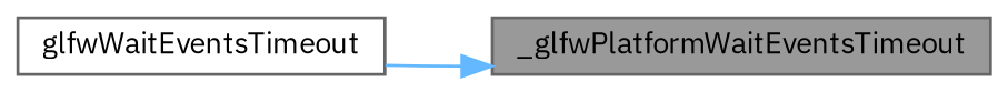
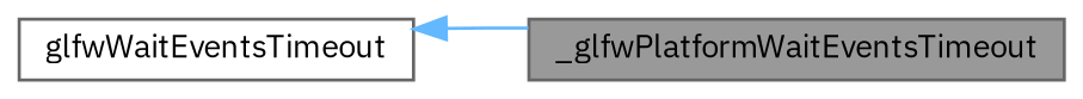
  digraph {
    rankdir=RL
    fontname="IBM Plex Sans"
    node [fontname="IBM Plex Sans" fontsize=10 shape=box style=filled]
    n1 [color=gray40 fillcolor=grey60 fontcolor=black height=0.2 label=_glfwPlatformWaitEventsTimeout width=0.4]
    n2 [color=grey40 fillcolor=white height=0.2 label=glfwWaitEventsTimeout width=0.4]
-   n1 -> n2 [color=steelblue1 dir=back fontname="IBM Plex Sans" fontsize=10 labelfontname=Helvetica labelfontsize=10 style=solid]
+   n2 -> n1 [color=steelblue1 dir=back fontname="IBM Plex Sans" fontsize=10 labelfontname=Helvetica labelfontsize=10 style=solid]
  }
